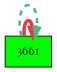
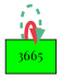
  digraph {
    rankdir=LR
    fontname="Playfair Display"
    edge [fontname="Playfair Display"]
-   n1 [fillcolor="#00fe00" label=3661 shape=box style=filled fontname="Playfair Display"]
+   n1 [fillcolor="#00fe00" label=3665 shape=box style=filled fontname="Playfair Display"]
    n1 -> n1 [color="#e63946" penwidth=4.00]
    n1 -> n1 [color="#52b788" penwidth=3.00 style=dashed]
  }
